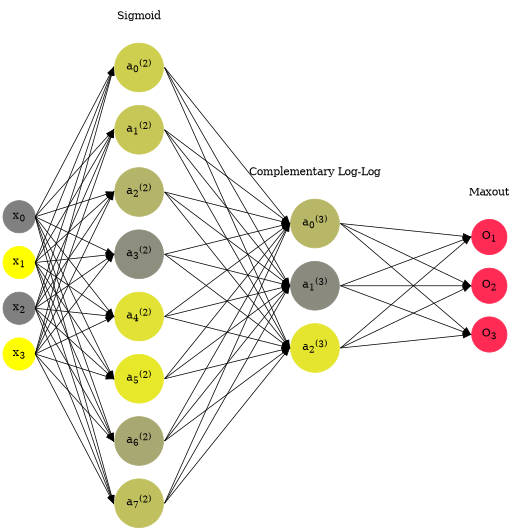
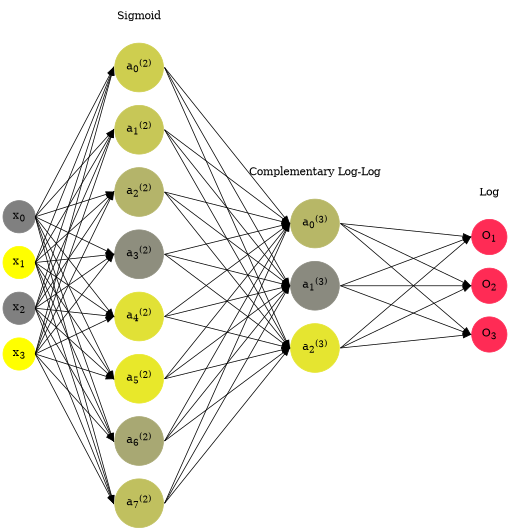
  digraph {
    rankdir=LR
    ranksep=1.4
    splines=false
    node [shape=circle style=filled]
    edge [headport=w style=solid tailport=e]
    n1 [color="0.1667, 0.0, 0.5" fillcolor="0.1667, 0.0, 0.5" label=<x<sub>0</sub>>]
    n2 [color="0.1667, 1.0, 1.0" fillcolor="0.1667, 1.0, 1.0" label=<x<sub>1</sub>>]
    n3 [color="0.1667, 0.0, 0.5" fillcolor="0.1667, 0.0, 0.5" label=<x<sub>2</sub>>]
    n4 [color="0.1667, 1.0, 1.0" fillcolor="0.1667, 1.0, 1.0" label=<x<sub>3</sub>>]
    n5 [color="0.1667, 0.616205, 0.808102" fillcolor="0.1667, 0.616205, 0.808102" label=<a<sub>0</sub><sup>(2)</sup>>]
    n6 [color="0.1667, 0.562400, 0.781200" fillcolor="0.1667, 0.562400, 0.781200" label=<a<sub>1</sub><sup>(2)</sup>>]
    n7 [color="0.1667, 0.413614, 0.706807" fillcolor="0.1667, 0.413614, 0.706807" label=<a<sub>2</sub><sup>(2)</sup>>]
    n8 [color="0.1667, 0.115126, 0.557563" fillcolor="0.1667, 0.115126, 0.557563" label=<a<sub>3</sub><sup>(2)</sup>>]
    n9 [color="0.1667, 0.758442, 0.879221" fillcolor="0.1667, 0.758442, 0.879221" label=<a<sub>4</sub><sup>(2)</sup>>]
    n10 [color="0.1667, 0.815564, 0.907782" fillcolor="0.1667, 0.815564, 0.907782" label=<a<sub>5</sub><sup>(2)</sup>>]
    n11 [color="0.1667, 0.312918, 0.656459" fillcolor="0.1667, 0.312918, 0.656459" label=<a<sub>6</sub><sup>(2)</sup>>]
    n12 [color="0.1667, 0.505116, 0.752558" fillcolor="0.1667, 0.505116, 0.752558" label=<a<sub>7</sub><sup>(2)</sup>>]
    n13 [color="0.1667, 0.436752, 0.718376" fillcolor="0.1667, 0.436752, 0.718376" label=<a<sub>0</sub><sup>(3)</sup>>]
    n14 [color="0.1667, 0.078322, 0.539161" fillcolor="0.1667, 0.078322, 0.539161" label=<a<sub>1</sub><sup>(3)</sup>>]
    n15 [color="0.1667, 0.789919, 0.894959" fillcolor="0.1667, 0.789919, 0.894959" label=<a<sub>2</sub><sup>(3)</sup>>]
    n16 [color="0.9667, 0.83, 1.0" fillcolor="0.9667, 0.83, 1.0" label=<O<sub>1</sub>>]
    n17 [color="0.9667, 0.83, 1.0" fillcolor="0.9667, 0.83, 1.0" label=<O<sub>2</sub>>]
    n18 [color="0.9667, 0.83, 1.0" fillcolor="0.9667, 0.83, 1.0" label=<O<sub>3</sub>>]
    n19 [label=Sigmoid shape=plaintext style=""]
    n20 [label="Complementary Log-Log" shape=plaintext style=""]
-   n21 [label=Maxout shape=plaintext style=""]
+   n21 [label=Log shape=plaintext style=""]
    subgraph sub_1 {
      n1
    }
    subgraph sub_2 {
      n2
    }
    subgraph sub_3 {
      n3
    }
    subgraph sub_4 {
      n4
    }
    subgraph sub_5 {
      n5
    }
    subgraph sub_6 {
      n6
    }
    subgraph sub_7 {
      n7
    }
    subgraph sub_8 {
      n8
    }
    subgraph sub_9 {
      n9
    }
    subgraph sub_10 {
      n10
    }
    subgraph sub_11 {
      n11
    }
    subgraph sub_12 {
      n12
    }
    subgraph sub_13 {
      n13
    }
    subgraph sub_14 {
      n14
    }
    subgraph sub_15 {
      n15
    }
    subgraph sub_16 {
      n16
    }
    subgraph sub_17 {
      n17
    }
    subgraph sub_18 {
      n18
    }
    subgraph sub_19 {
      rank=same
      n1
      n2
      n3
      n4
    }
    subgraph sub_20 {
      rank=same
      n5
      n6
      n7
      n8
      n9
      n10
      n11
      n12
    }
    subgraph sub_21 {
      rank=same
      n13
      n14
      n15
    }
    subgraph sub_22 {
      rank=same
      n16
      n17
      n18
    }
    subgraph sub_23 {
      rank=same
      n5
      n19
    }
    subgraph sub_24 {
      rank=same
      n13
      n20
    }
    subgraph sub_25 {
      rank=same
      n16
      n21
    }
    n1 -> n2 [style=invis]
    n1 -> n5
    n1 -> n6
    n1 -> n7
    n1 -> n8
    n1 -> n9
    n1 -> n10
    n1 -> n11
    n1 -> n12
    n2 -> n3 [style=invis]
    n2 -> n5
    n2 -> n6
    n2 -> n7
    n2 -> n8
    n2 -> n9
    n2 -> n10
    n2 -> n11
    n2 -> n12
    n3 -> n4 [style=invis]
    n3 -> n5
    n3 -> n6
    n3 -> n7
    n3 -> n8
    n3 -> n9
    n3 -> n10
    n3 -> n11
    n3 -> n12
    n4 -> n5
    n4 -> n6
    n4 -> n7
    n4 -> n8
    n4 -> n9
    n4 -> n10
    n4 -> n11
    n4 -> n12
    n5 -> n6 [style=invis]
    n5 -> n13
    n5 -> n14
    n5 -> n15
    n6 -> n7 [style=invis]
    n6 -> n13
    n6 -> n14
    n6 -> n15
    n7 -> n8 [style=invis]
    n7 -> n13
    n7 -> n14
    n7 -> n15
    n8 -> n9 [style=invis]
    n8 -> n13
    n8 -> n14
    n8 -> n15
    n9 -> n10 [style=invis]
    n9 -> n13
    n9 -> n14
    n9 -> n15
    n10 -> n11 [style=invis]
    n10 -> n13
    n10 -> n14
    n10 -> n15
    n11 -> n12 [style=invis]
    n11 -> n13
    n11 -> n14
    n11 -> n15
    n12 -> n13
    n12 -> n14
    n12 -> n15
    n13 -> n14 [style=invis]
    n13 -> n16
    n13 -> n17
    n13 -> n18
    n14 -> n15 [style=invis]
    n14 -> n16
    n14 -> n17
    n14 -> n18
    n15 -> n16
    n15 -> n17
    n15 -> n18
    n16 -> n17 [style=invis]
    n17 -> n18 [style=invis]
    n19 -> n5 [style=invis]
    n20 -> n13 [style=invis]
    n21 -> n16 [style=invis]
  }
